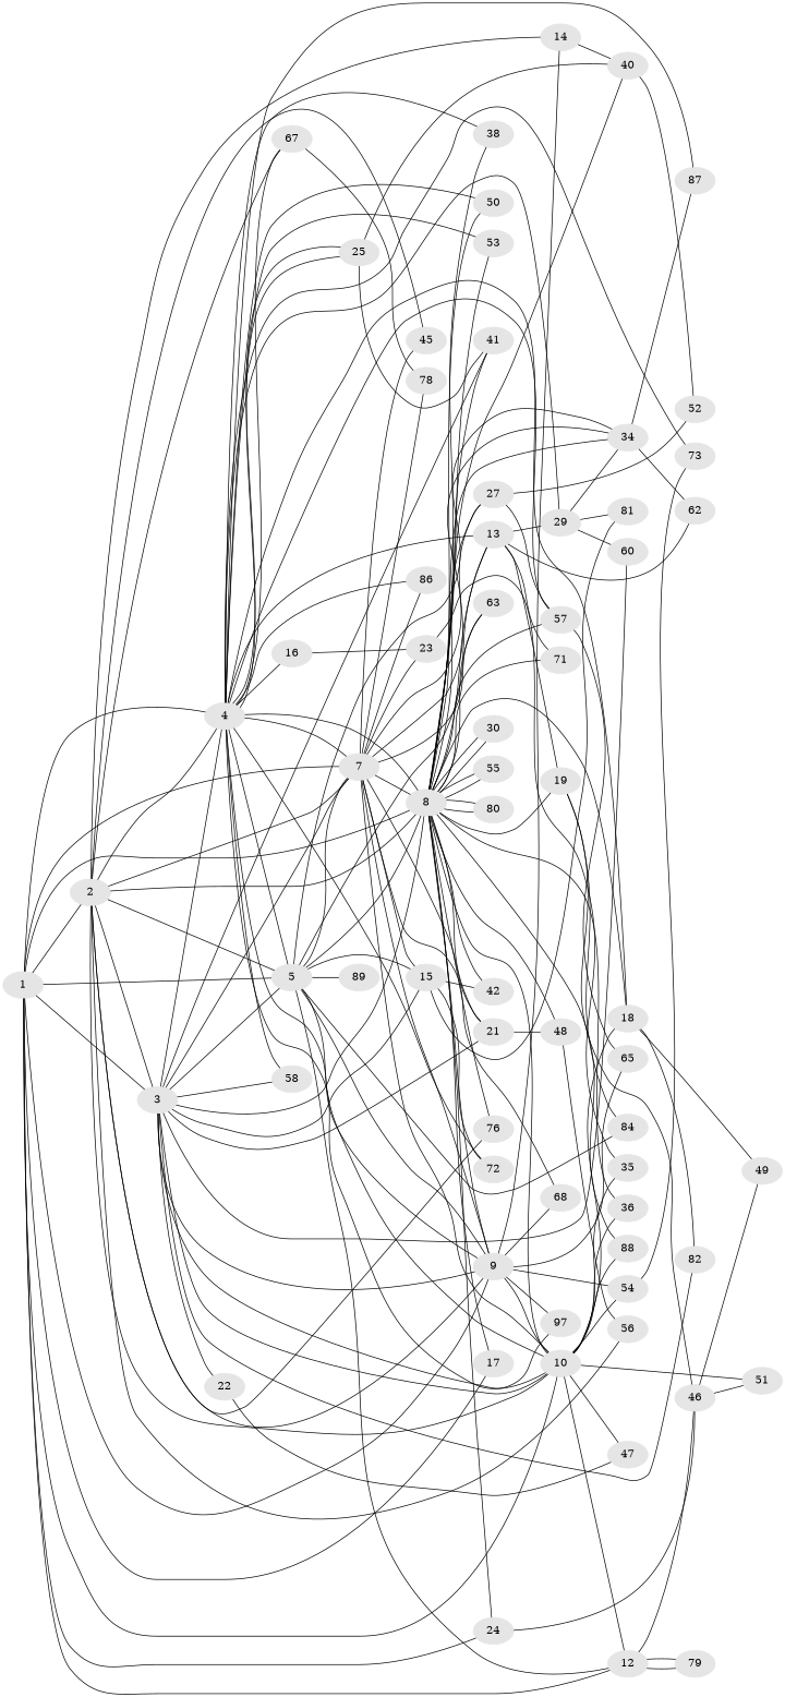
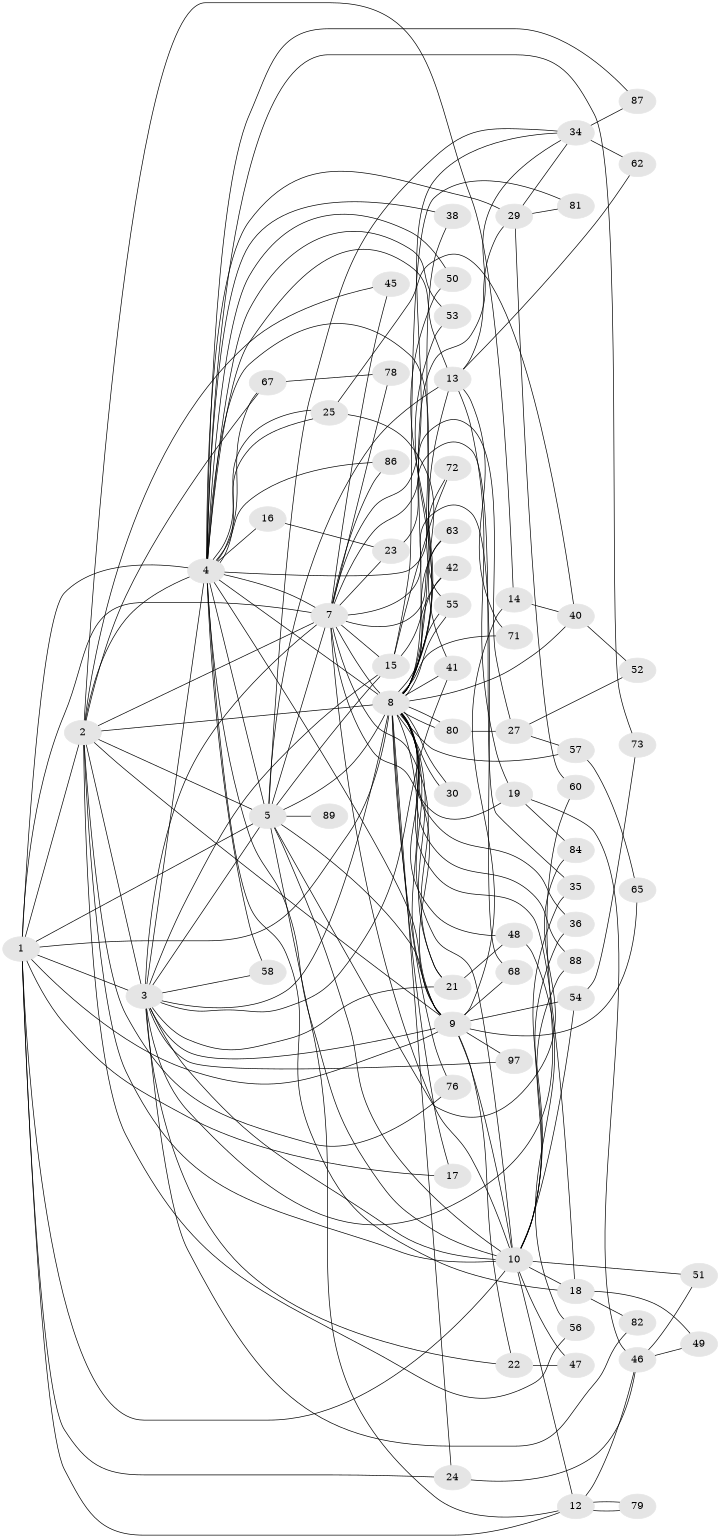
  graph {
    rankdir=LR
    node [color=gray90 style=filled]
    2 [super="+64"]
    3 [super="+33"]
    4 [super="+6"]
    5 [super="+61"]
    7 [super="+20"]
    8 [super="+11"]
    9 [super="+31"]
    10 [super="+43"]
    14
    45
    56
    67
    76
    1
    12 [super="+69"]
    17
    24
    15 [super="+75"]
    21 [super="+39"]
    22
    n21 [label=97]
    41 [super="+44"]
    58
    60
    82
    13 [super="+28"]
    16 [super="+66"]
    18 [super="+26"]
    25
    29 [super="+77"]
    38 [super="+59"]
    50
    53
    57 [super="+85"]
    72
    73
    86
    87
    34 [super="+74"]
    84
    89
    23
    27
    63
    68
    78
    19 [super="+83"]
    30
    36
    40 [super="+70"]
    42
    48
    55
    71
    80
    88
    54
    65
    35
    47
    51
    46
    79
    81
    62
    49
    52
    2 -- 3
    2 -- 4 [weight=2]
    2 -- 5
    2 -- 7
    2 -- 8 [weight=2]
    2 -- 9
    2 -- 10
    2 -- 14
    2 -- 45
    2 -- 56
    2 -- 67
    2 -- 76
    3 -- 4 [weight=3]
    3 -- 5 [weight=2]
    3 -- 7
    3 -- 8
    3 -- 9 [weight=2]
    3 -- 10
    3 -- 15
    3 -- 21
    3 -- 22
    3 -- n21
    3 -- 41
    3 -- 58
    3 -- 60
    3 -- 82
    4 -- 5 [weight=2]
    4 -- 7 [weight=2]
    4 -- 8 [weight=3]
    4 -- 9 [weight=2]
    4 -- 10 [weight=3]
    4 -- 67
    4 -- 58
    4 -- 13
    4 -- 16 [weight=2]
    4 -- 18
    4 -- 25
    4 -- 25
    4 -- 29
    4 -- 38 [weight=2]
    4 -- 50
    4 -- 53
-   4 -- 57
+   4 -- 55
    4 -- 72
    4 -- 73
    4 -- 86
    4 -- 87
    5 -- 7
    5 -- 8
    5 -- 9
    5 -- 10
    5 -- 12
    5 -- 15
    5 -- 13
    5 -- 34
    5 -- 84
    5 -- 89 [weight=2]
    7 -- 8 [weight=2]
    7 -- 9
    7 -- 10
    7 -- 45
    7 -- 15
    7 -- 21
    7 -- 86
    7 -- 34
    7 -- 23
    7 -- 27
    7 -- 63
    7 -- 68
    7 -- 78
    8 -- 9
    8 -- 10
    8 -- 76
    8 -- 17
    8 -- 24
    8 -- 21
    8 -- 41
    8 -- 13
    8 -- 18
    8 -- 38
    8 -- 50
    8 -- 53
    8 -- 57
    8 -- 34
-   8 -- 27
+   80 -- 27
    8 -- 63
    8 -- 19
    8 -- 30
    8 -- 30
    8 -- 36
    8 -- 40
    8 -- 42
    8 -- 48
    8 -- 55
    8 -- 55
    8 -- 71
    8 -- 80
    8 -- 80
    8 -- 88
    9 -- 10
    9 -- 14
+   9 -- 22
    9 -- n21
    9 -- 68
    9 -- 54
    9 -- 65
    10 -- 12
    10 -- 18
    10 -- 36
    10 -- 88
    10 -- 54
    10 -- 35
    10 -- 47
    10 -- 51
    14 -- 40
    67 -- 78
    1 -- 2
    1 -- 3
    1 -- 4 [weight=2]
    1 -- 5
    1 -- 7
    1 -- 8
    1 -- 9
    1 -- 10
    1 -- 12
    1 -- 17
    1 -- 24
    12 -- 46
    12 -- 79
    12 -- 79
    24 -- 46
    15 -- 72
    15 -- 42
    15 -- 81
    21 -- 48
    22 -- 47
    13 -- 29
    13 -- 19
    13 -- 71
    13 -- 62
    16 -- 23
    18 -- 82
    18 -- 49
    25 -- 41
    25 -- 40
    29 -- 60
    29 -- 34
    29 -- 81
    57 -- 65
    34 -- 87
    34 -- 62
    23 -- 35
    27 -- 57
    27 -- 52
    19 -- 84
    19 -- 46
    40 -- 52
    48 -- 56
    54 -- 73
    46 -- 51
    46 -- 49
  }
